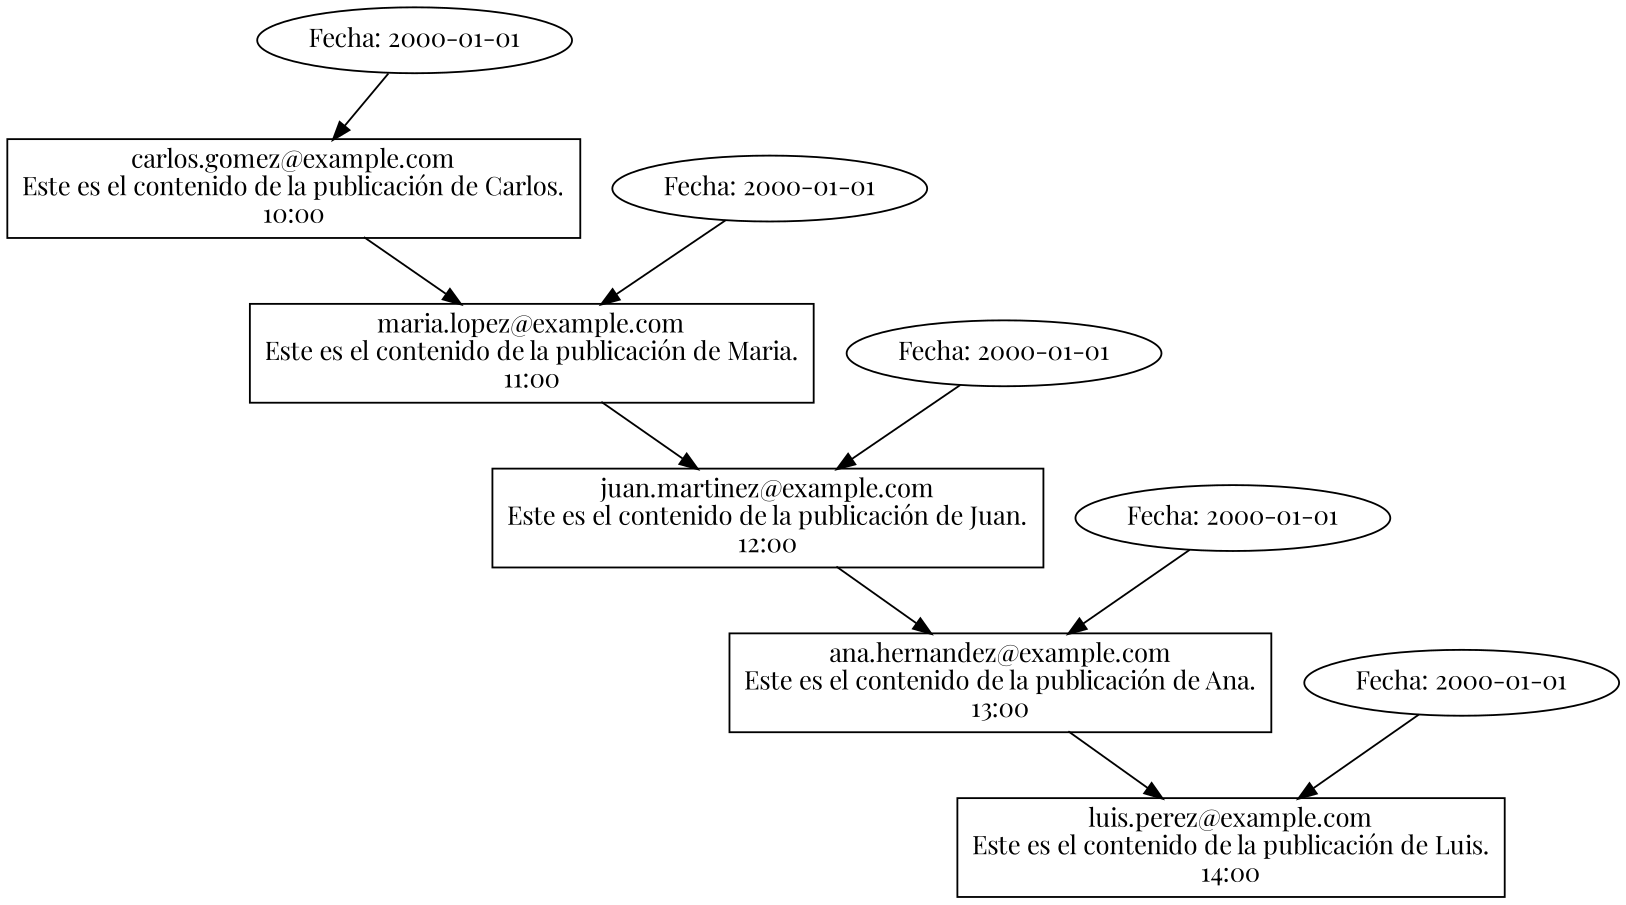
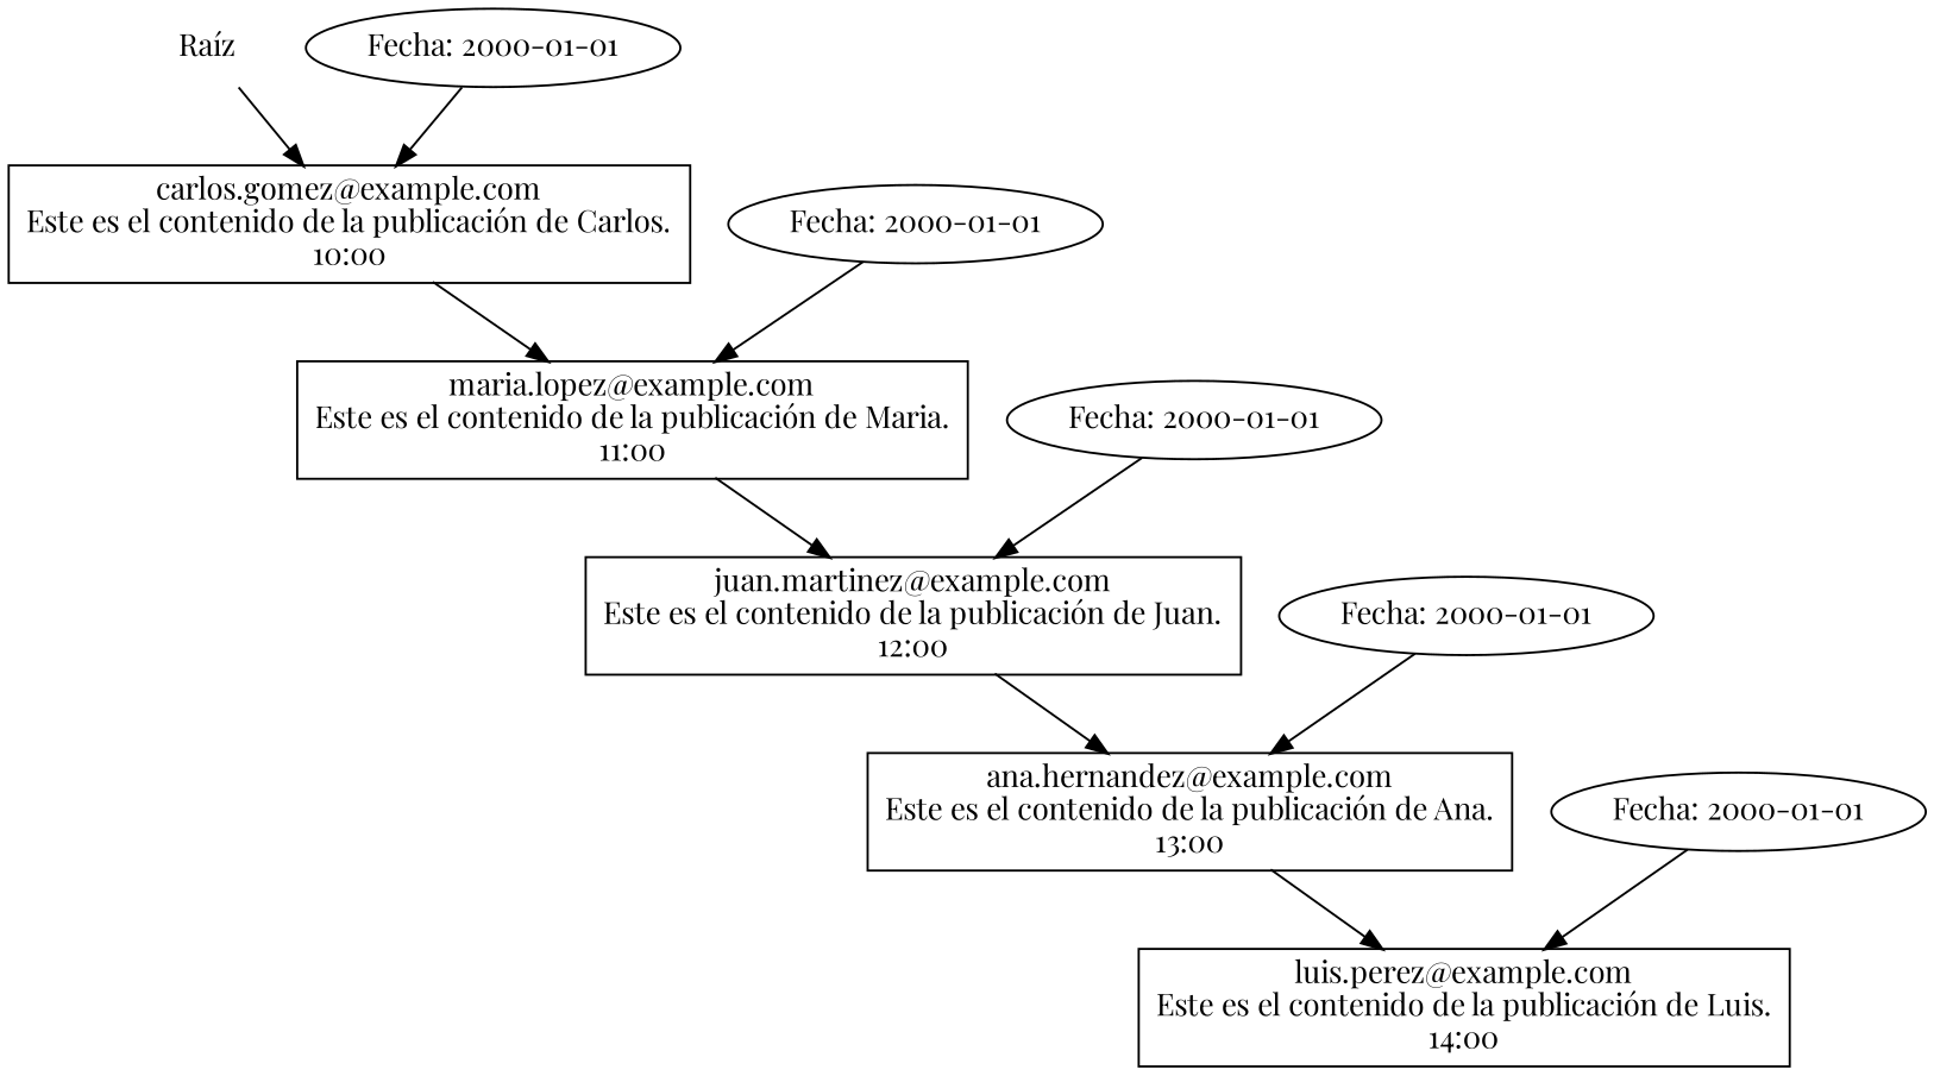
  digraph {
    fontname="Playfair Display"
    node [shape=record fontname="Playfair Display"]
    edge [fontname="Playfair Display"]
+   n1 [label="Raíz" shape=none]
    n2 [label="<f0> carlos.gomez@example.com\nEste es el contenido de la publicación de Carlos.\n10:00"]
    n3 [label="<f0> maria.lopez@example.com\nEste es el contenido de la publicación de Maria.\n11:00"]
    n4 [label="Fecha: 2000-01-01" shape=ellipse]
    n5 [label="<f0> juan.martinez@example.com\nEste es el contenido de la publicación de Juan.\n12:00"]
    n6 [label="Fecha: 2000-01-01" shape=ellipse]
    n7 [label="<f0> ana.hernandez@example.com\nEste es el contenido de la publicación de Ana.\n13:00"]
    n8 [label="Fecha: 2000-01-01" shape=ellipse]
    n9 [label="<f0> luis.perez@example.com\nEste es el contenido de la publicación de Luis.\n14:00"]
    n10 [label="Fecha: 2000-01-01" shape=ellipse]
    n11 [label="Fecha: 2000-01-01" shape=ellipse]
+   n1 -> n2
    n2 -> n3 [headport=f0 tailport=f0]
    n3 -> n5 [headport=f0 tailport=f0]
    n4 -> n2
    n5 -> n7 [headport=f0 tailport=f0]
    n6 -> n3
    n7 -> n9 [headport=f0 tailport=f0]
    n8 -> n5
    n10 -> n7
    n11 -> n9
  }
